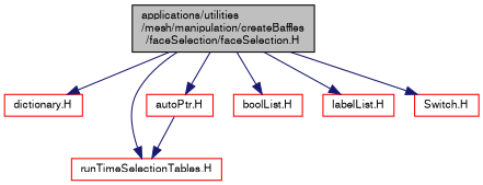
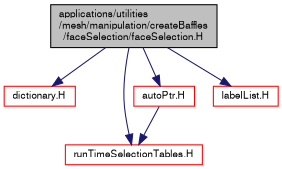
  digraph {
    node [color=red fontname=FreeSans fontsize=10 shape=record]
    edge [color=midnightblue fontname=FreeSans fontsize=10 labelfontname=FreeSans labelfontsize=10 style=solid]
    n1 [color=black fillcolor=grey75 fontcolor=black height=0.2 label="applications/utilities\l/mesh/manipulation/createBaffles\l/faceSelection/faceSelection.H" style=filled width=0.4]
    n2 [height=0.2 label="dictionary.H" width=0.4]
    n3 [height=0.2 label="runTimeSelectionTables.H" width=0.4]
    n4 [height=0.2 label="autoPtr.H" width=0.4]
-   n5 [height=0.2 label="boolList.H" width=0.4]
    n6 [height=0.2 label="labelList.H" width=0.4]
-   n7 [height=0.2 label="Switch.H" width=0.4]
    n1 -> n2
    n1 -> n3
    n1 -> n4
-   n1 -> n5
    n1 -> n6
-   n1 -> n7
    n4 -> n3
  }
